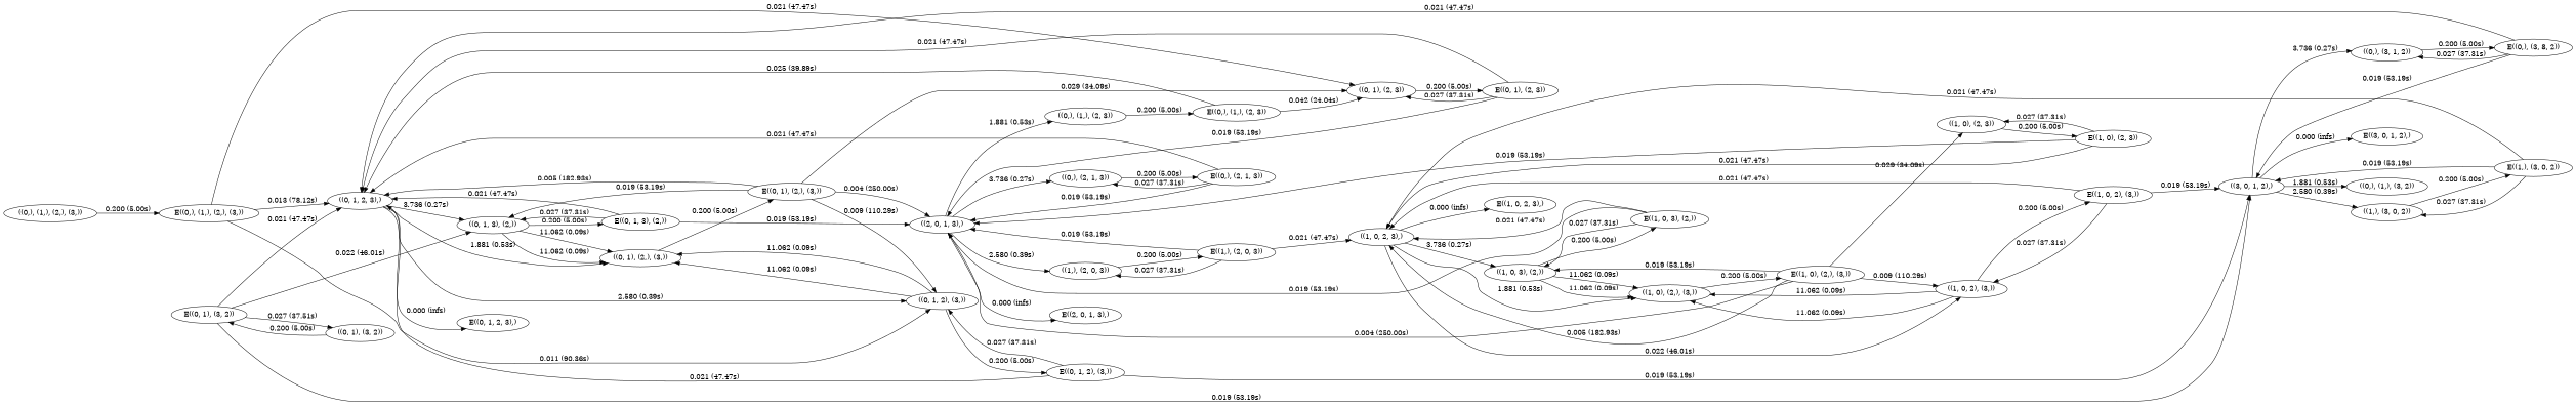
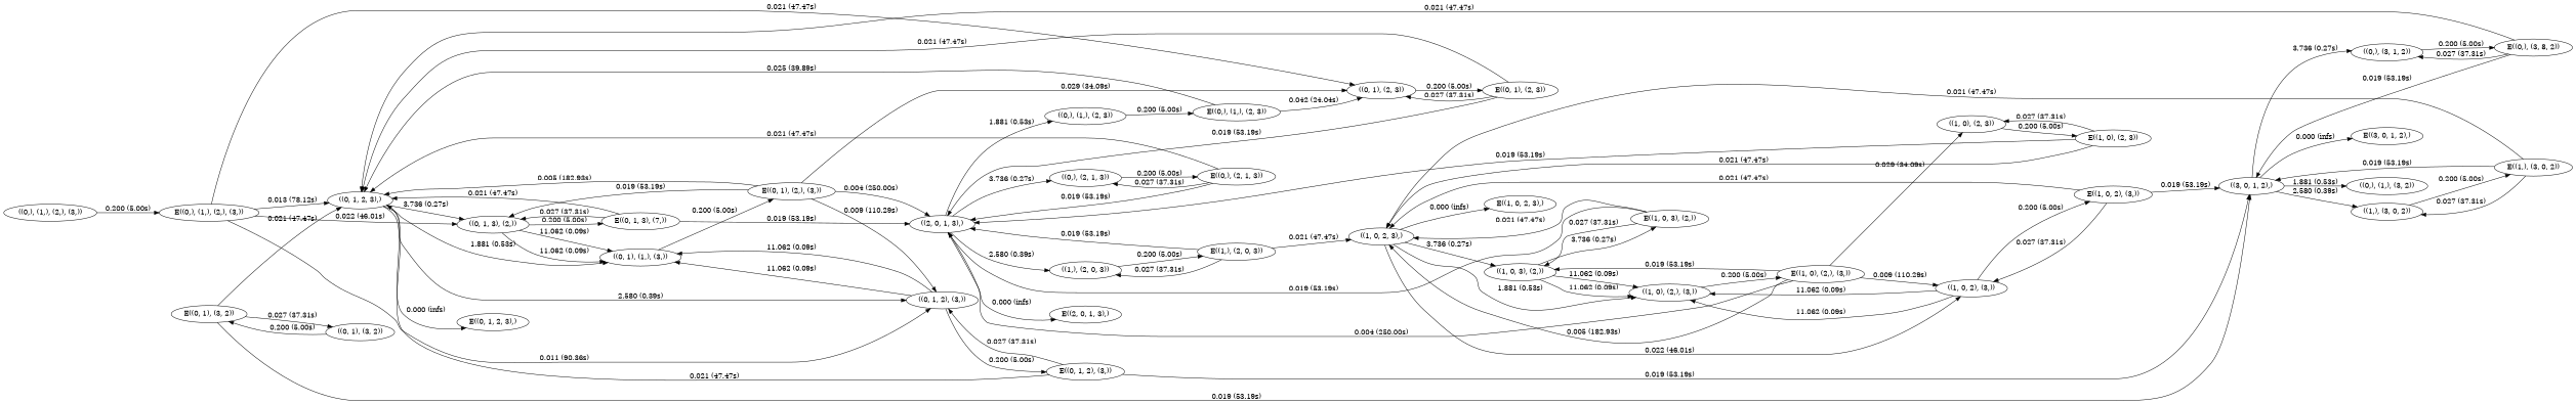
  digraph {
    fontname="DejaVu Serif"
    rankdir=LR
    node [fontname="DejaVu Serif"]
    edge [fontname="DejaVu Serif"]
    "((0,), (1,), (2,), (3,))"
    "E((0,), (1,), (2,), (3,))"
    "((0, 1, 2, 3),)"
    "((0, 1, 3), (2,))"
    "((0, 1, 2), (3,))"
    "((0, 1), (2, 3))"
    "E((0, 1, 2, 3),)"
-   "((0, 1), (2,), (3,))"
-   "E((0, 1, 3), (2,))"
+   "((0, 1), (2,), (3,))" [label="((0, 1), (1,), (3,))"]
+   "E((0, 1, 3), (2,))" [label="E((0, 1, 3), (7,))"]
    "E((0, 1, 2), (3,))"
    "E((0, 1), (2, 3))"
    "E((0, 1), (2,), (3,))"
    "((2, 0, 1, 3),)"
    "((3, 0, 1, 2),)"
    "E((2, 0, 1, 3),)"
    "((1,), (2, 0, 3))"
    "((0,), (1,), (2, 3))"
    "((0,), (2, 1, 3))"
    "E((1,), (2, 0, 3))"
    "E((0,), (1,), (2, 3))"
    "E((0,), (2, 1, 3))"
    "E((3, 0, 1, 2),)"
    "((1,), (3, 0, 2))"
    "((0,), (1,), (3, 2))"
    "((0,), (3, 1, 2))"
    "E((1,), (3, 0, 2))"
    n27 [label="E((0,), (3, 8, 2))"]
    "((1, 0, 2, 3),)"
    "E((1, 0, 2, 3),)"
    "((1, 0, 3), (2,))"
    "((1, 0), (2,), (3,))"
    "((1, 0, 2), (3,))"
    "E((1, 0, 3), (2,))"
    "E((1, 0), (2,), (3,))"
    "E((1, 0, 2), (3,))"
    "((1, 0), (2, 3))"
    "((0, 1), (3, 2))"
    "E((0, 1), (3, 2))"
    "E((1, 0), (2, 3))"
    "((0,), (1,), (2,), (3,))" -> "E((0,), (1,), (2,), (3,))" [label="0.200 (5.00s)"]
    "E((0,), (1,), (2,), (3,))" -> "((0, 1, 2, 3),)" [label="0.013 (78.12s)"]
-   "E((0, 1), (3, 2))" -> "((0, 1, 3), (2,))" [label="0.022 (46.01s)"]
+   "E((0,), (1,), (2,), (3,))" -> "((0, 1, 3), (2,))" [label="0.022 (46.01s)"]
    "E((0,), (1,), (2,), (3,))" -> "((0, 1, 2), (3,))" [label="0.011 (90.36s)"]
    "E((0,), (1,), (2,), (3,))" -> "((0, 1), (2, 3))" [label="0.021 (47.47s)"]
    "((0, 1, 2, 3),)" -> "((0, 1, 3), (2,))" [label="3.736 (0.27s)"]
    "((0, 1, 2, 3),)" -> "((0, 1, 2), (3,))" [label="2.580 (0.39s)"]
    "((0, 1, 2, 3),)" -> "E((0, 1, 2, 3),)" [label="0.000 (infs)"]
    "((0, 1, 2, 3),)" -> "((0, 1), (2,), (3,))" [label="1.881 (0.53s)"]
    "((0, 1, 3), (2,))" -> "((0, 1), (2,), (3,))" [label="11.062 (0.09s)"]
    "((0, 1, 3), (2,))" -> "((0, 1), (2,), (3,))" [label="11.062 (0.09s)"]
    "((0, 1, 3), (2,))" -> "E((0, 1, 3), (2,))" [label="0.200 (5.00s)"]
    "((0, 1, 2), (3,))" -> "((0, 1), (2,), (3,))" [label="11.062 (0.09s)"]
    "((0, 1, 2), (3,))" -> "((0, 1), (2,), (3,))" [label="11.062 (0.09s)"]
    "((0, 1, 2), (3,))" -> "E((0, 1, 2), (3,))" [label="0.200 (5.00s)"]
    "((0, 1), (2, 3))" -> "E((0, 1), (2, 3))" [label="0.200 (5.00s)"]
    "((0, 1), (2,), (3,))" -> "E((0, 1), (2,), (3,))" [label="0.200 (5.00s)"]
    "E((0, 1, 3), (2,))" -> "((0, 1, 2, 3),)" [label="0.021 (47.47s)"]
    "E((0, 1, 3), (2,))" -> "((0, 1, 3), (2,))" [label="0.027 (37.31s)"]
    "E((0, 1, 3), (2,))" -> "((2, 0, 1, 3),)" [label="0.019 (53.19s)"]
    "E((0, 1, 2), (3,))" -> "((0, 1, 2, 3),)" [label="0.021 (47.47s)"]
    "E((0, 1, 2), (3,))" -> "((0, 1, 2), (3,))" [label="0.027 (37.31s)"]
    "E((0, 1, 2), (3,))" -> "((3, 0, 1, 2),)" [label="0.019 (53.19s)"]
    "E((0, 1), (2, 3))" -> "((0, 1, 2, 3),)" [label="0.021 (47.47s)"]
    "E((0, 1), (2, 3))" -> "((0, 1), (2, 3))" [label="0.027 (37.31s)"]
    "E((0, 1), (2, 3))" -> "((2, 0, 1, 3),)" [label="0.019 (53.19s)"]
    "E((0, 1), (2,), (3,))" -> "((0, 1, 2, 3),)" [label="0.005 (182.93s)"]
    "E((0, 1), (2,), (3,))" -> "((0, 1, 3), (2,))" [label="0.019 (53.19s)"]
    "E((0, 1), (2,), (3,))" -> "((0, 1, 2), (3,))" [label="0.009 (110.29s)"]
    "E((0, 1), (2,), (3,))" -> "((0, 1), (2, 3))" [label="0.029 (34.09s)"]
    "E((0, 1), (2,), (3,))" -> "((2, 0, 1, 3),)" [label="0.004 (250.00s)"]
    "((2, 0, 1, 3),)" -> "E((2, 0, 1, 3),)" [label="0.000 (infs)"]
    "((2, 0, 1, 3),)" -> "((1,), (2, 0, 3))" [label="2.580 (0.39s)"]
    "((2, 0, 1, 3),)" -> "((0,), (1,), (2, 3))" [label="1.881 (0.53s)"]
    "((2, 0, 1, 3),)" -> "((0,), (2, 1, 3))" [label="3.736 (0.27s)"]
    "((3, 0, 1, 2),)" -> "E((3, 0, 1, 2),)" [label="0.000 (infs)"]
    "((3, 0, 1, 2),)" -> "((1,), (3, 0, 2))" [label="2.580 (0.39s)"]
    "((3, 0, 1, 2),)" -> "((0,), (1,), (3, 2))" [label="1.881 (0.53s)"]
    "((3, 0, 1, 2),)" -> "((0,), (3, 1, 2))" [label="3.736 (0.27s)"]
    "((1,), (2, 0, 3))" -> "E((1,), (2, 0, 3))" [label="0.200 (5.00s)"]
    "((0,), (1,), (2, 3))" -> "E((0,), (1,), (2, 3))" [label="0.200 (5.00s)"]
    "((0,), (2, 1, 3))" -> "E((0,), (2, 1, 3))" [label="0.200 (5.00s)"]
    "E((1,), (2, 0, 3))" -> "((2, 0, 1, 3),)" [label="0.019 (53.19s)"]
    "E((1,), (2, 0, 3))" -> "((1,), (2, 0, 3))" [label="0.027 (37.31s)"]
    "E((1,), (2, 0, 3))" -> "((1, 0, 2, 3),)" [label="0.021 (47.47s)"]
    "E((0,), (1,), (2, 3))" -> "((0, 1, 2, 3),)" [label="0.025 (39.89s)"]
    "E((0,), (1,), (2, 3))" -> "((0, 1), (2, 3))" [label="0.042 (24.04s)"]
    "E((0,), (2, 1, 3))" -> "((0, 1, 2, 3),)" [label="0.021 (47.47s)"]
    "E((0,), (2, 1, 3))" -> "((2, 0, 1, 3),)" [label="0.019 (53.19s)"]
    "E((0,), (2, 1, 3))" -> "((0,), (2, 1, 3))" [label="0.027 (37.31s)"]
    "((1,), (3, 0, 2))" -> "E((1,), (3, 0, 2))" [label="0.200 (5.00s)"]
    "((0,), (3, 1, 2))" -> n27 [label="0.200 (5.00s)"]
    "E((1,), (3, 0, 2))" -> "((3, 0, 1, 2),)" [label="0.019 (53.19s)"]
    "E((1,), (3, 0, 2))" -> "((1,), (3, 0, 2))" [label="0.027 (37.31s)"]
    "E((1,), (3, 0, 2))" -> "((1, 0, 2, 3),)" [label="0.021 (47.47s)"]
    n27 -> "((0, 1, 2, 3),)" [label="0.021 (47.47s)"]
    n27 -> "((3, 0, 1, 2),)" [label="0.019 (53.19s)"]
    n27 -> "((0,), (3, 1, 2))" [label="0.027 (37.31s)"]
    "((1, 0, 2, 3),)" -> "E((1, 0, 2, 3),)" [label="0.000 (infs)"]
    "((1, 0, 2, 3),)" -> "((1, 0, 3), (2,))" [label="3.736 (0.27s)"]
    "((1, 0, 2, 3),)" -> "((1, 0), (2,), (3,))" [label="1.881 (0.53s)"]
    "((1, 0, 2, 3),)" -> "((1, 0, 2), (3,))" [label="0.022 (46.01s)"]
    "((1, 0, 3), (2,))" -> "((1, 0), (2,), (3,))" [label="11.062 (0.09s)"]
    "((1, 0, 3), (2,))" -> "((1, 0), (2,), (3,))" [label="11.062 (0.09s)"]
-   "((1, 0, 3), (2,))" -> "E((1, 0, 3), (2,))" [label="0.200 (5.00s)"]
+   "((1, 0, 3), (2,))" -> "E((1, 0, 3), (2,))" [label="3.736 (0.27s)"]
    "((1, 0), (2,), (3,))" -> "E((1, 0), (2,), (3,))" [label="0.200 (5.00s)"]
    "((1, 0, 2), (3,))" -> "((1, 0), (2,), (3,))" [label="11.062 (0.09s)"]
    "((1, 0, 2), (3,))" -> "((1, 0), (2,), (3,))" [label="11.062 (0.09s)"]
    "((1, 0, 2), (3,))" -> "E((1, 0, 2), (3,))" [label="0.200 (5.00s)"]
    "E((1, 0, 3), (2,))" -> "((2, 0, 1, 3),)" [label="0.019 (53.19s)"]
    "E((1, 0, 3), (2,))" -> "((1, 0, 2, 3),)" [label="0.021 (47.47s)"]
    "E((1, 0, 3), (2,))" -> "((1, 0, 3), (2,))" [label="0.027 (37.31s)"]
    "E((1, 0), (2,), (3,))" -> "((2, 0, 1, 3),)" [label="0.004 (250.00s)"]
    "E((1, 0), (2,), (3,))" -> "((1, 0, 2, 3),)" [label="0.005 (182.93s)"]
    "E((1, 0), (2,), (3,))" -> "((1, 0, 3), (2,))" [label="0.019 (53.19s)"]
    "E((1, 0), (2,), (3,))" -> "((1, 0, 2), (3,))" [label="0.009 (110.29s)"]
    "E((1, 0), (2,), (3,))" -> "((1, 0), (2, 3))" [label="0.029 (34.09s)"]
    "E((1, 0, 2), (3,))" -> "((3, 0, 1, 2),)" [label="0.019 (53.19s)"]
    "E((1, 0, 2), (3,))" -> "((1, 0, 2, 3),)" [label="0.021 (47.47s)"]
    "E((1, 0, 2), (3,))" -> "((1, 0, 2), (3,))" [label="0.027 (37.31s)"]
    "((1, 0), (2, 3))" -> "E((1, 0), (2, 3))" [label="0.200 (5.00s)"]
    "((0, 1), (3, 2))" -> "E((0, 1), (3, 2))" [label="0.200 (5.00s)"]
    "E((0, 1), (3, 2))" -> "((0, 1, 2, 3),)" [label="0.021 (47.47s)"]
    "E((0, 1), (3, 2))" -> "((3, 0, 1, 2),)" [label="0.019 (53.19s)"]
-   "E((0, 1), (3, 2))" -> "((0, 1), (3, 2))" [label="0.027 (37.51s)"]
+   "E((0, 1), (3, 2))" -> "((0, 1), (3, 2))" [label="0.027 (37.31s)"]
    "E((1, 0), (2, 3))" -> "((2, 0, 1, 3),)" [label="0.019 (53.19s)"]
    "E((1, 0), (2, 3))" -> "((1, 0, 2, 3),)" [label="0.021 (47.47s)"]
    "E((1, 0), (2, 3))" -> "((1, 0), (2, 3))" [label="0.027 (37.31s)"]
  }
